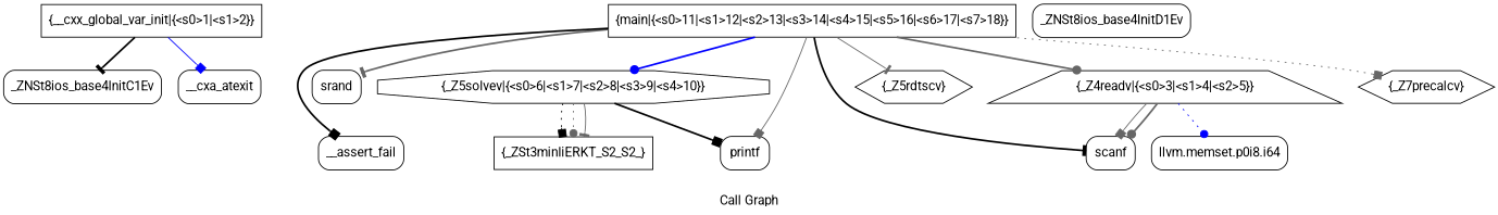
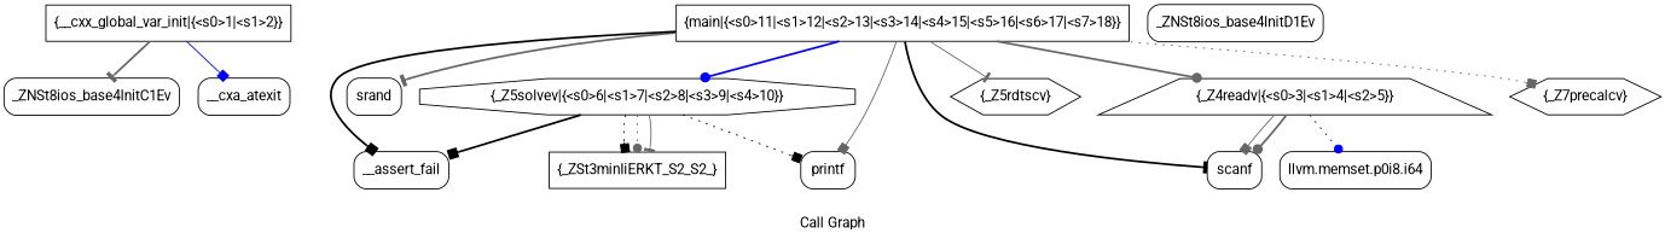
  digraph {
    fontname=Roboto
    label="Call Graph"
    node [fontname=Roboto shape=Mrecord]
    edge [arrowhead=box color=gray40 fontname=Roboto style=bold tailport=s0]
    n1 [label="{__cxx_global_var_init|{<s0>1|<s1>2}}" shape=box]
    n2 [label="{_ZNSt8ios_base4InitC1Ev}"]
    n3 [label="{__cxa_atexit}"]
    n4 [label="{scanf}"]
    n5 [label="{srand}"]
    n6 [label="{_ZNSt8ios_base4InitD1Ev}"]
    n7 [label="{_Z5solvev|{<s0>6|<s1>7|<s2>8|<s3>9|<s4>10}}" shape=octagon]
    n8 [label="{_ZSt3minIiERKT_S2_S2_}" shape=box]
    n9 [label="{__assert_fail}"]
    n10 [label="{printf}"]
    n11 [label="{_Z5rdtscv}" shape=hexagon]
    n12 [label="{_Z4readv|{<s0>3|<s1>4|<s2>5}}" shape=trapezium]
    n13 [label="{llvm.memset.p0i8.i64}"]
    n14 [label="{main|{<s0>11|<s1>12|<s2>13|<s3>14|<s4>15|<s5>16|<s6>17|<s7>18}}" shape=box]
    n15 [label="{_Z7precalcv}" shape=hexagon]
-   n1 -> n2 [arrowhead=tee color=black]
+   n1 -> n2 [arrowhead=tee]
    n1 -> n3 [color=blue style=solid tailport=s1]
    n7 -> n8 [color=black style=dotted]
    n7 -> n8 [arrowhead=dot style=dotted tailport=s1]
    n7 -> n8 [arrowhead=tee style=solid tailport=s3]
-   n7 -> n10 [color=black tailport=s4]
+   n7 -> n9 [color=black tailport=s2]
+   n7 -> n10 [color=black style=dotted tailport=s4]
    n12 -> n4 [style=solid]
    n12 -> n4 [arrowhead=dot tailport=s2]
    n12 -> n13 [arrowhead=dot color=blue style=dotted tailport=s1]
    n14 -> n4 [arrowhead=tee color=black tailport=s3]
    n14 -> n5 [arrowhead=tee tailport=s1]
    n14 -> n7 [arrowhead=dot color=blue tailport=s7]
    n14 -> n9 [color=black tailport=s5]
    n14 -> n10 [style=solid tailport=s6]
    n14 -> n11 [arrowhead=tee style=solid]
    n14 -> n12 [arrowhead=dot tailport=s4]
    n14 -> n15 [style=dotted tailport=s2]
  }
